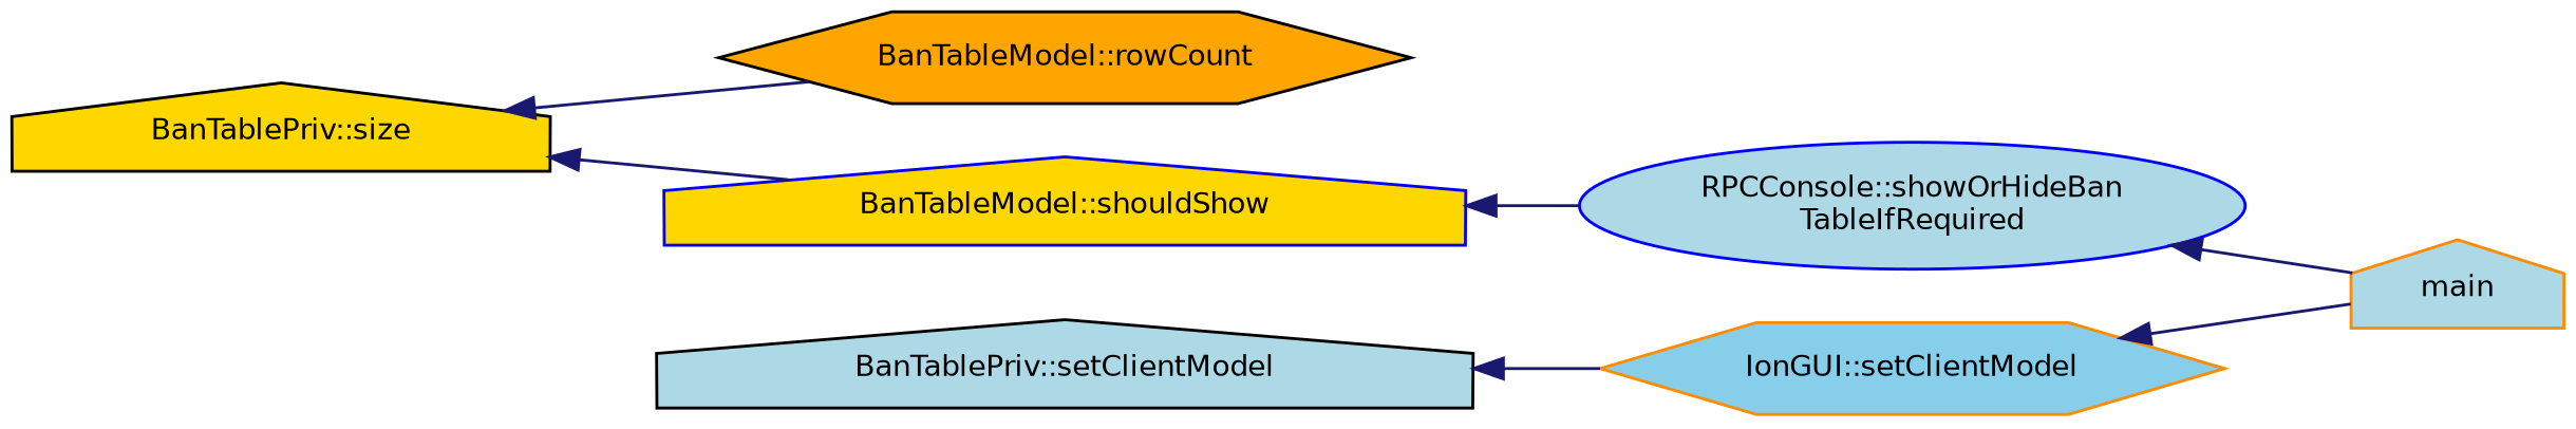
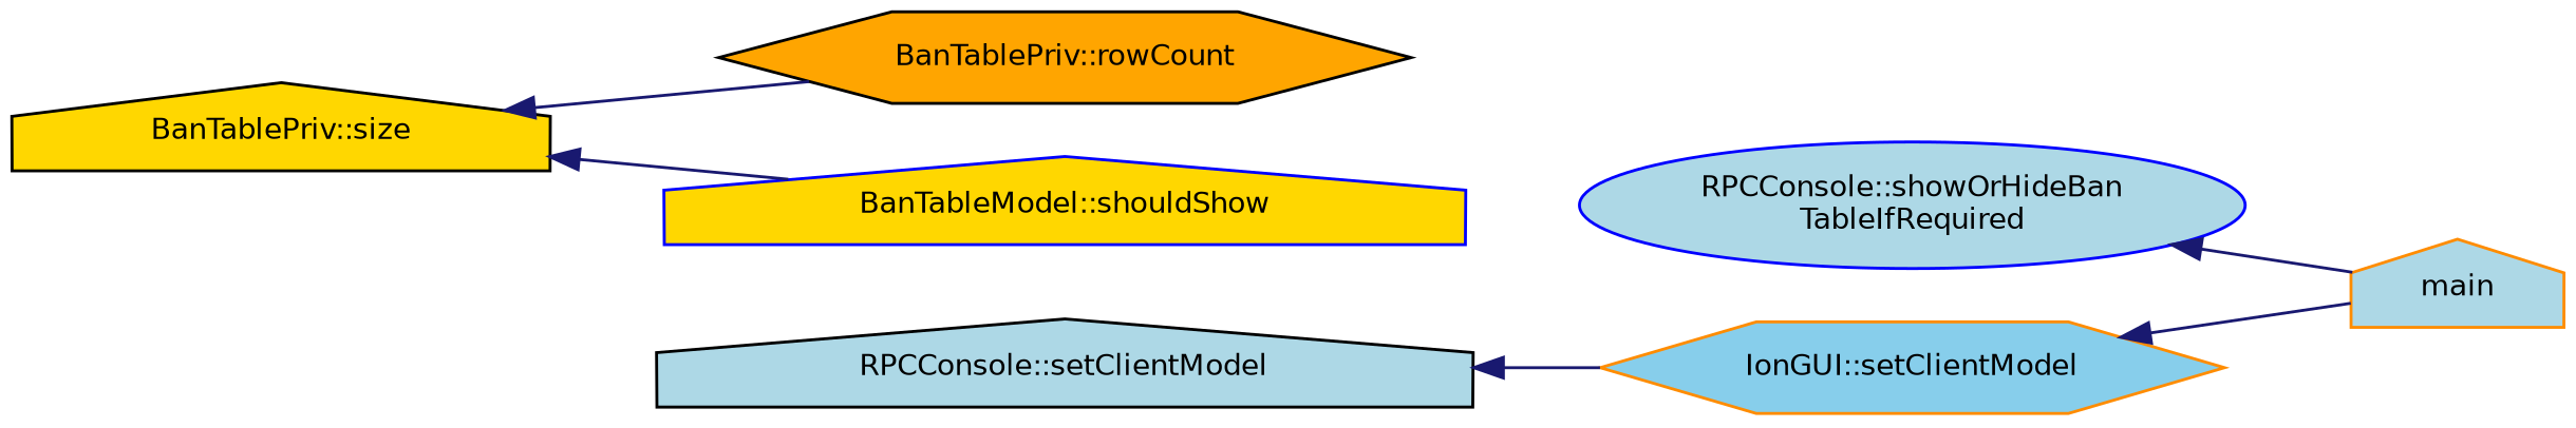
  digraph {
    rankdir=LR
    node [color=black fillcolor=lightblue fontname=Helvetica fontsize=10 shape=house style=filled]
    edge [color=midnightblue dir=back fontname=Helvetica fontsize=10 labelfontname=Helvetica labelfontsize=10 style=solid]
    n1 [fillcolor=gold fontcolor=black height=0.2 label="BanTablePriv::size" width=0.4]
-   n2 [fillcolor=orange height=0.2 label="BanTableModel::rowCount" shape=hexagon width=0.4]
+   n2 [fillcolor=orange height=0.2 label="BanTablePriv::rowCount" shape=hexagon width=0.4]
    n3 [color=blue fillcolor=gold height=0.2 label="BanTableModel::shouldShow" width=0.4]
    n4 [color=blue height=0.2 label="RPCConsole::showOrHideBan\lTableIfRequired" shape=ellipse width=0.4]
    n5 [color=darkorange height=0.2 label=main width=0.4]
-   n6 [height=0.2 label="BanTablePriv::setClientModel" width=0.4]
+   n6 [height=0.2 label="RPCConsole::setClientModel" width=0.4]
    n7 [color=darkorange fillcolor=skyblue height=0.2 label="IonGUI::setClientModel" shape=hexagon width=0.4]
    n1 -> n2
    n1 -> n3
-   n3 -> n4
    n4 -> n5
    n6 -> n7
    n7 -> n5
  }
